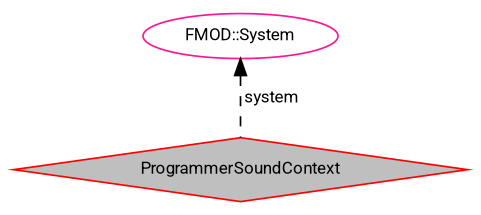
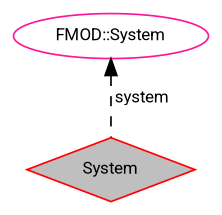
  digraph {
    fontname=Roboto
    node [fontname=Roboto fontsize=10 style=filled]
-   n1 [color=red fillcolor=grey75 fontcolor=black height=0.2 label=ProgrammerSoundContext shape=diamond width=0.4]
+   n1 [color=red fillcolor=grey75 fontcolor=black height=0.2 label=System shape=diamond width=0.4]
    n2 [color=deeppink fillcolor=white height=0.2 label="FMOD::System" shape=ellipse width=0.4]
    n2 -> n1 [color=black dir=back fontname=Roboto fontsize=10 label=" system" labelfontname=Helvetica labelfontsize=10 style=dashed]
  }
